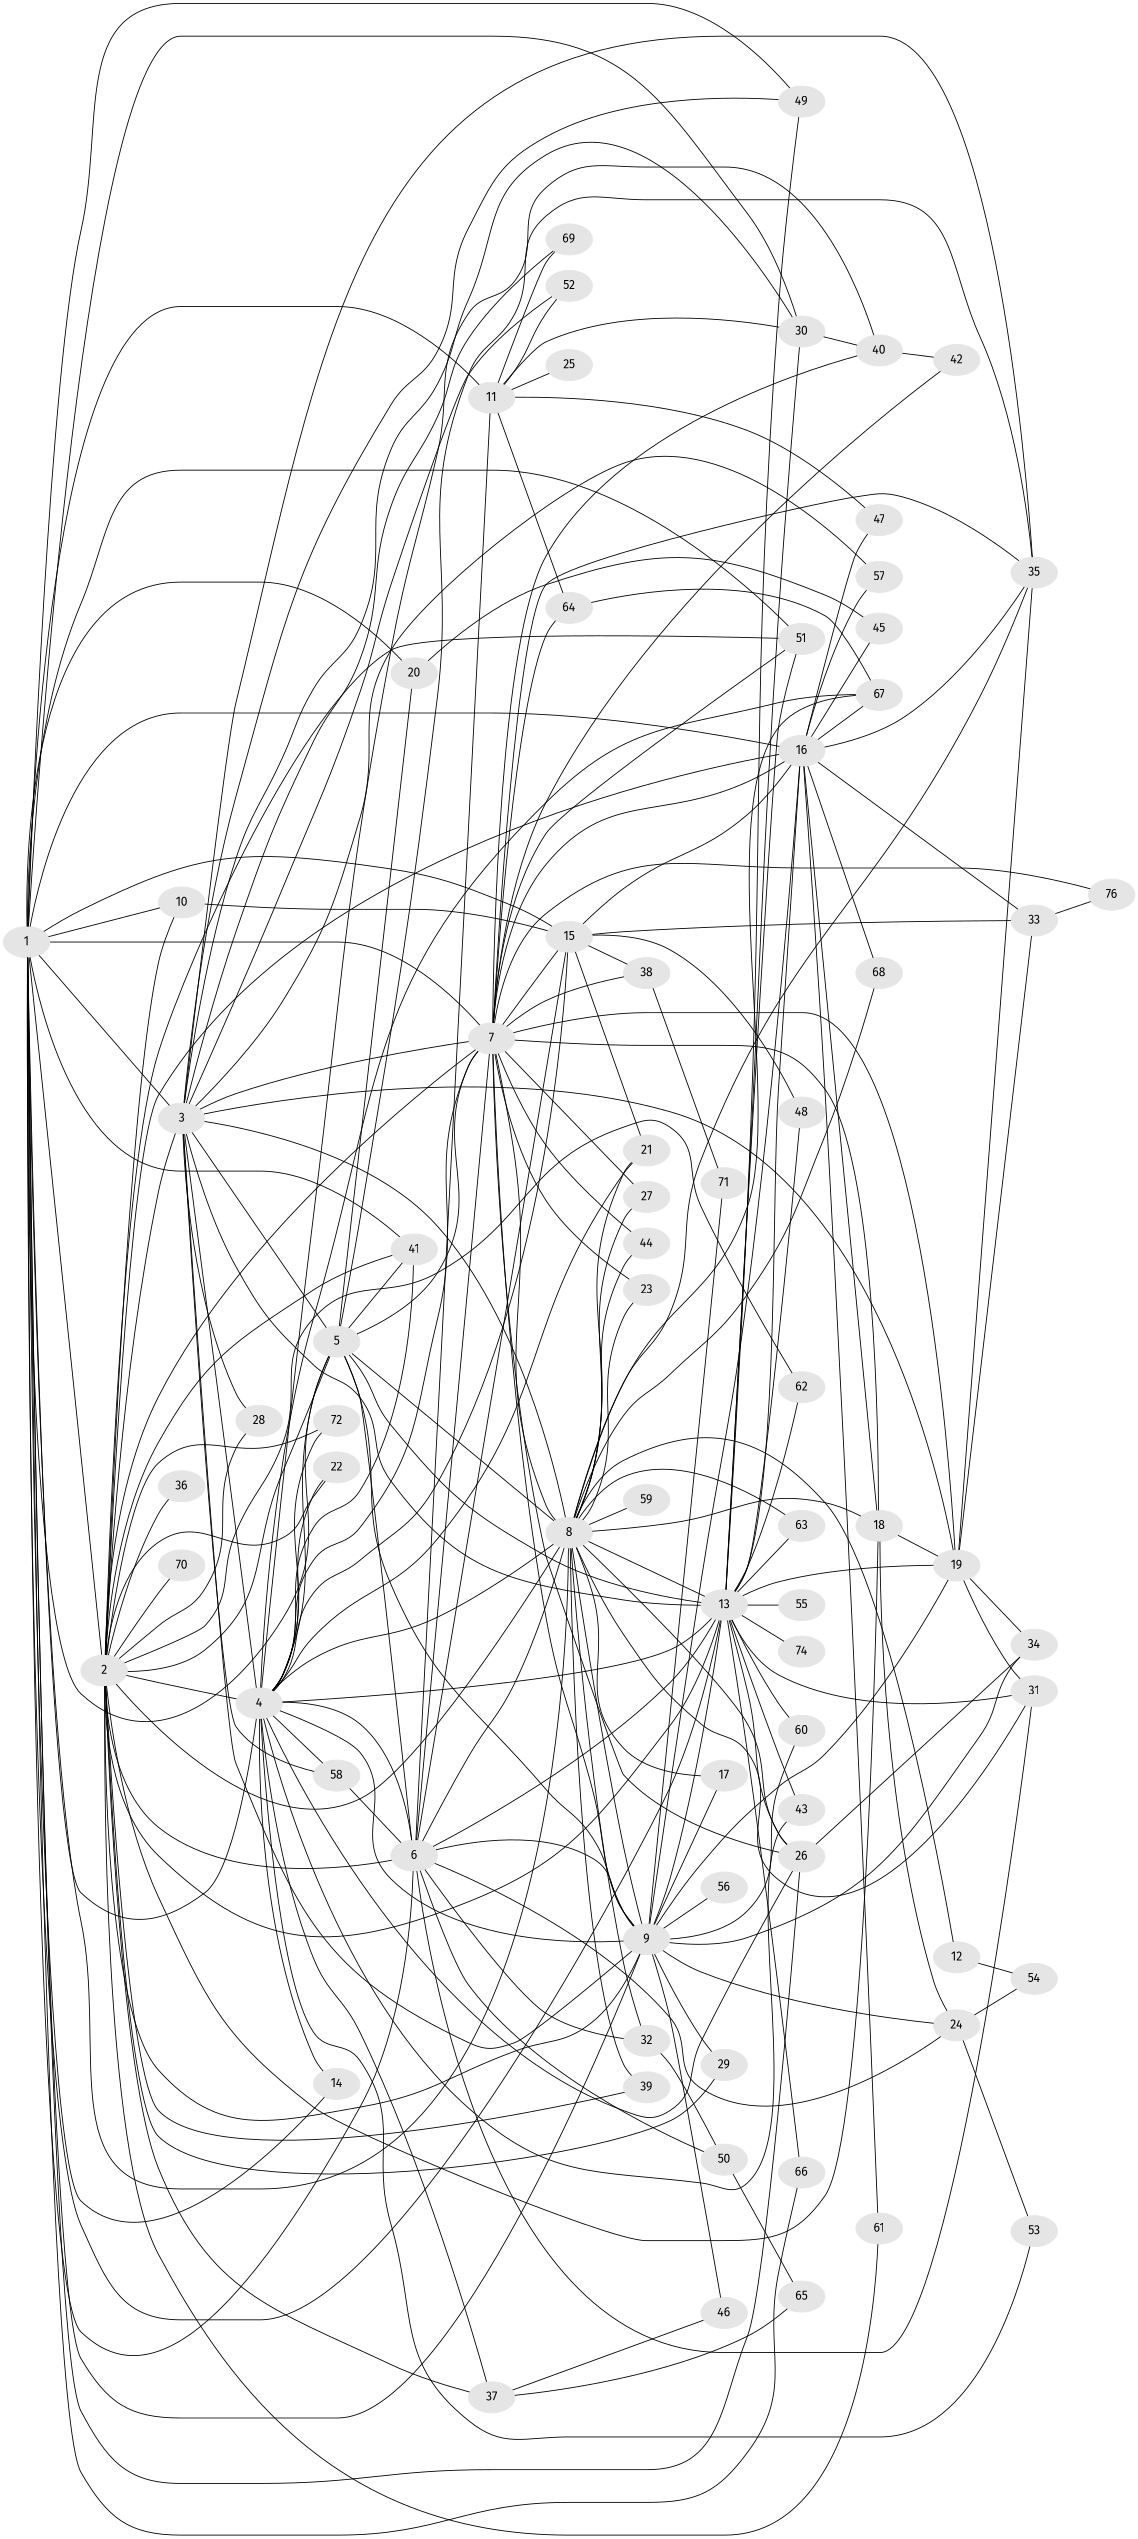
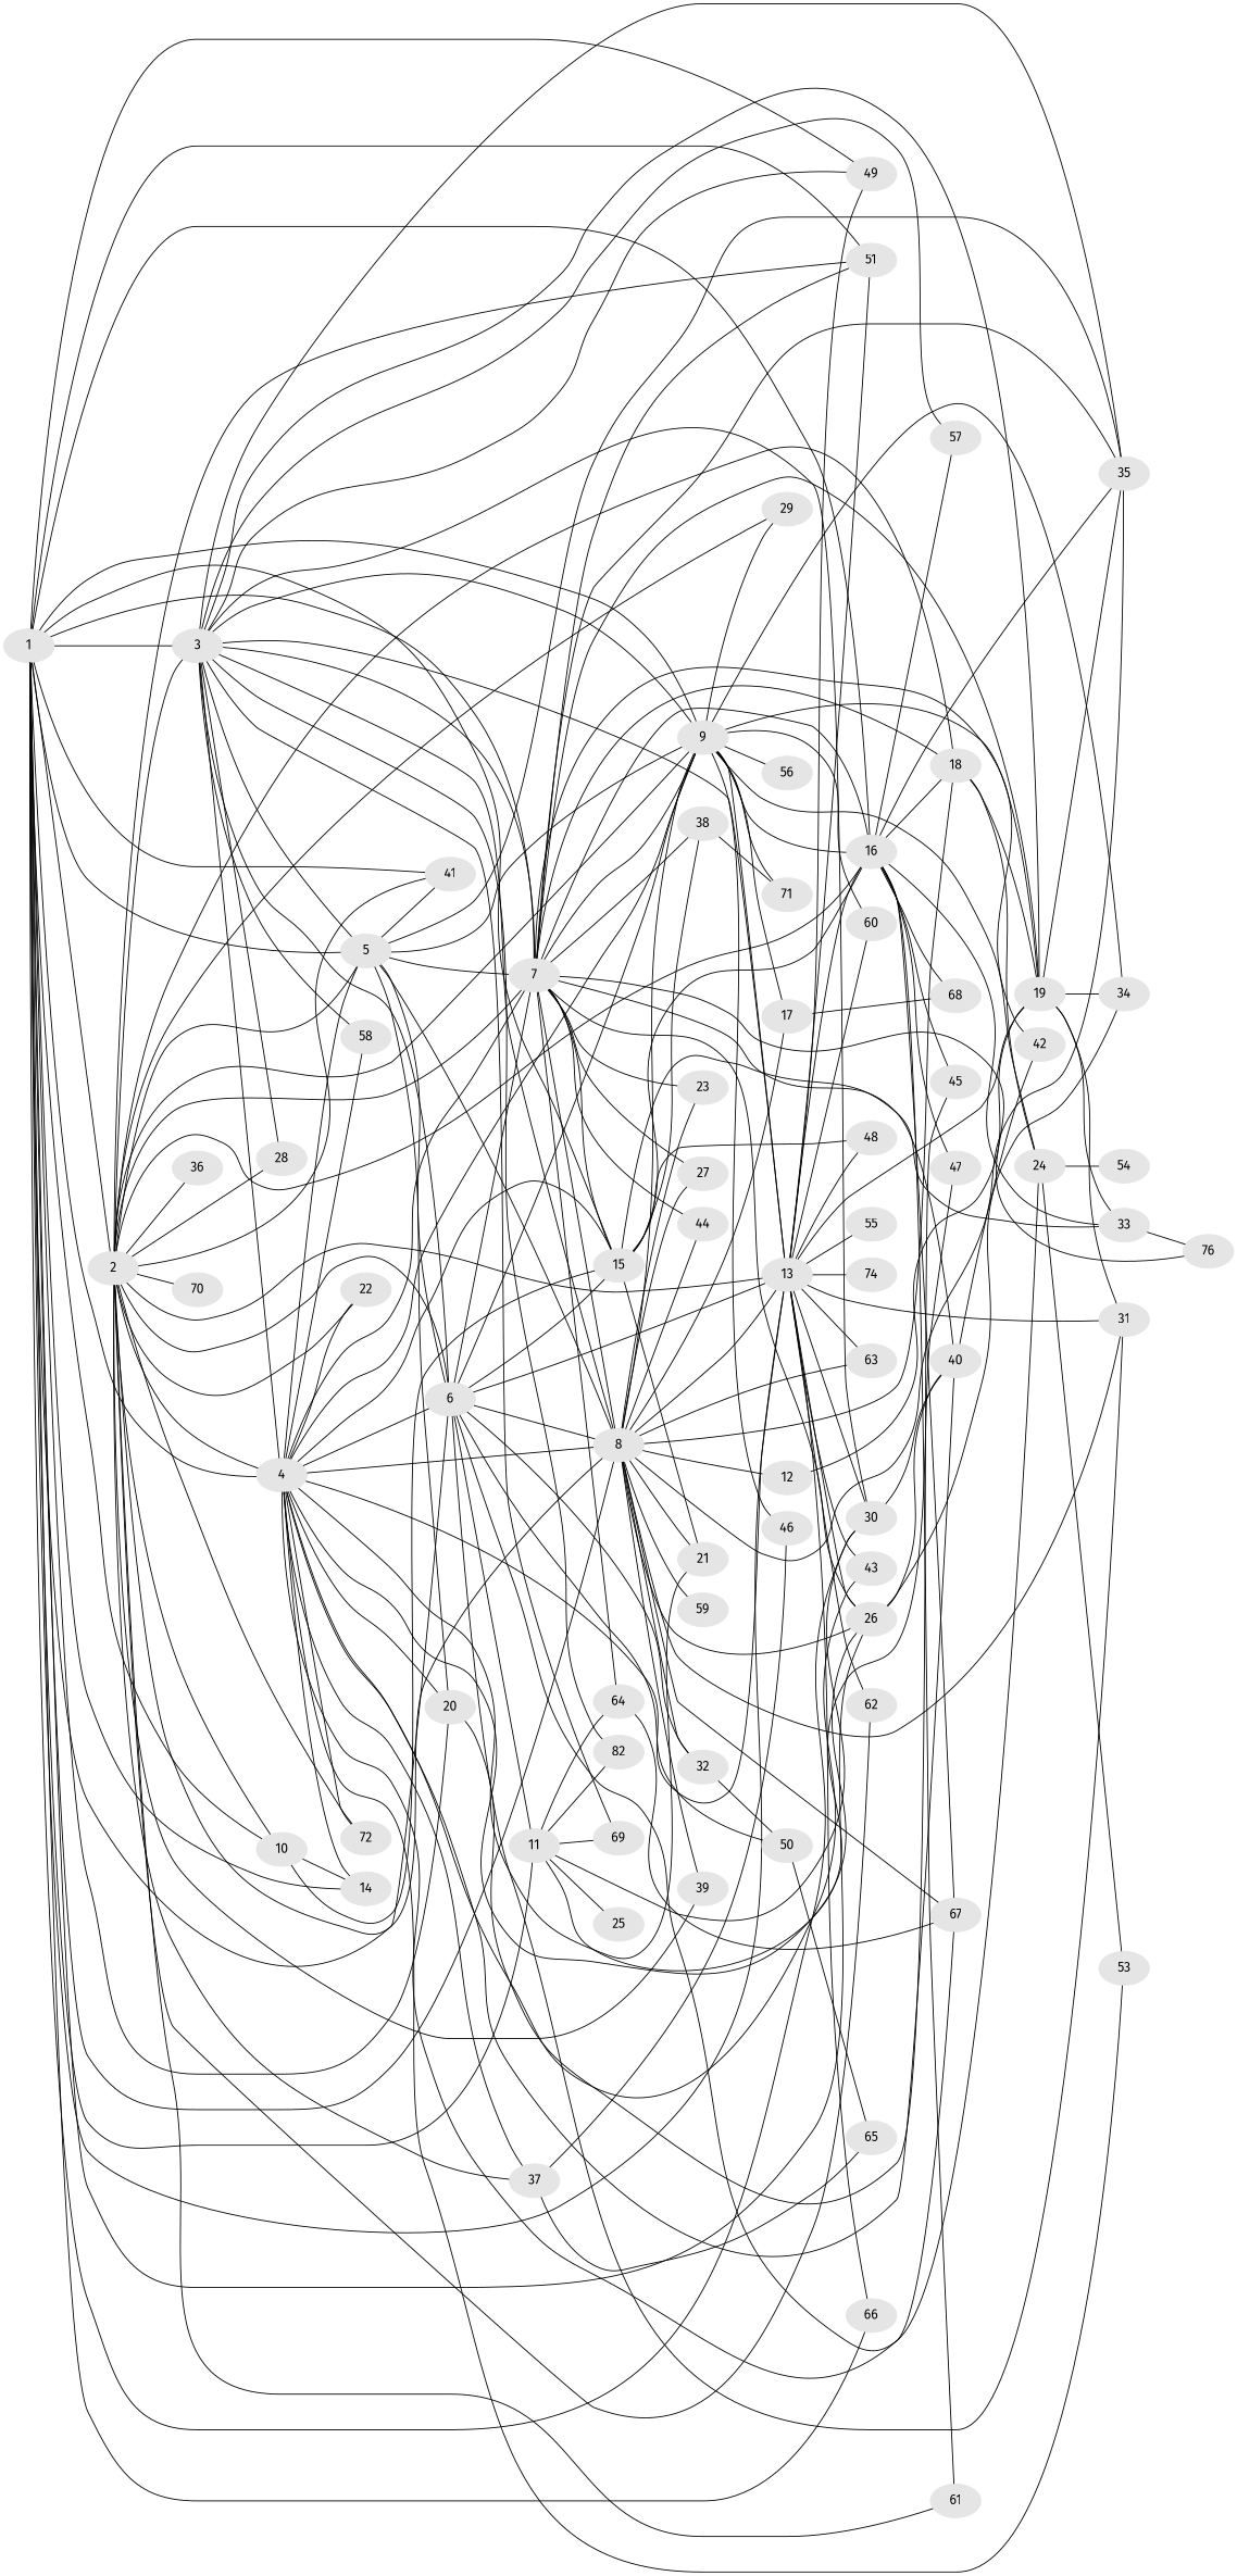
  graph {
    fontname="Fira Sans"
    rankdir=LR
    node [color=gray90 fontname="Fira Sans" style=filled]
    edge [fontname="Fira Sans" weight=1.0]
    1
    2
    3
    4
    5
    6
    7
    8
    9
    10
    11
    13
    14
    15
    16
    20
    26
    30
    41
    49
    51
    66
    18
    22
    28
    29
    36
    37
    39
    61
    62
    70
    72
    19
    35
-   52
+   52 [label=82]
    57
    58
    69
    21
    40
    43
    53
    67
    24
    31
    32
    50
    23
    27
    38
    42
    44
    64
    n55 [label=76]
    12
    17
    59
    63
    68
    34
    46
    56
    60
    71
    25
    47
    48
    55
    74
    33
    45
    65
    54
    1 -- 2 [weight=2.0]
    1 -- 3 [weight=2.0]
    1 -- 4 [weight=2.0]
    1 -- 5 [weight=2.0]
    1 -- 6 [weight=2.0]
    1 -- 7 [weight=2.0]
    1 -- 8 [weight=2.0]
    1 -- 9 [weight=2.0]
    1 -- 10
    1 -- 11
    1 -- 13
    1 -- 14
    1 -- 15
    1 -- 16 [weight=10.0]
    1 -- 20
    1 -- 26
    1 -- 30
    1 -- 41
    1 -- 49
    1 -- 51 [weight=2.0]
    1 -- 66
    2 -- 3
    2 -- 4
    2 -- 5 [weight=2.0]
    2 -- 6 [weight=3.0]
    2 -- 7
    2 -- 8 [weight=2.0]
    2 -- 9
    2 -- 10
    2 -- 13
    2 -- 16
    2 -- 41
    2 -- 51
    2 -- 18 [weight=2.0]
    2 -- 22
    2 -- 28
    2 -- 29
    2 -- 36
    2 -- 37
    2 -- 39
    2 -- 61
    2 -- 62
    2 -- 70
    2 -- 72
    3 -- 4 [weight=2.0]
    3 -- 5
-   58 -- 6
+   3 -- 6
    3 -- 7
    3 -- 8
    3 -- 9
    3 -- 13 [weight=2.0]
    3 -- 30
    3 -- 49
    3 -- 28
    3 -- 19
    3 -- 35
    3 -- 52
    3 -- 57
    3 -- 58
    3 -- 69
    4 -- 5
    4 -- 6 [weight=2.0]
    4 -- 7 [weight=2.0]
    4 -- 8
    4 -- 9
    4 -- 13
    4 -- 14
    4 -- 15
-   4 -- 41
+   4 -- 20
    4 -- 26
    4 -- 22
    4 -- 37
    4 -- 72
    4 -- 58
    4 -- 21
    4 -- 40
    4 -- 43
    4 -- 53
    4 -- 67
    5 -- 6
    5 -- 7 [weight=2.0]
    5 -- 8 [weight=2.0]
    5 -- 9
-   5 -- 13 [weight=18.0]
    5 -- 20 [weight=2.0]
    5 -- 41
    5 -- 35
    6 -- 7
    6 -- 8
    6 -- 9
    6 -- 11
    6 -- 13 [weight=2.0]
    6 -- 15
    6 -- 24
    6 -- 31
    6 -- 32
    6 -- 50
    7 -- 8 [weight=2.0]
    7 -- 9
    7 -- 15
    7 -- 16
    7 -- 26
    7 -- 51
    7 -- 18
    7 -- 19
    7 -- 35
    7 -- 40
    7 -- 23
    7 -- 27
    7 -- 38
    7 -- 42
    7 -- 44
    7 -- 64
    7 -- n55
    8 -- 9
    8 -- 13 [weight=2.0]
    8 -- 26
    8 -- 18
    8 -- 39
    8 -- 35
    8 -- 21
    8 -- 67
    8 -- 31
    8 -- 32
    8 -- 23
    8 -- 27
    8 -- 44
    8 -- 12
    8 -- 17
    8 -- 59
    8 -- 63
-   8 -- 68
+   17 -- 68
    9 -- 13 [weight=2.0]
    9 -- 16 [weight=2.0]
    9 -- 29
    9 -- 19
    9 -- 24
    9 -- 17
    9 -- 34
    9 -- 46
    9 -- 56
    9 -- 60
    9 -- 71
+   10 -- 14
    10 -- 15
    11 -- 30
    11 -- 52
    11 -- 69
    11 -- 64
    11 -- 25
    11 -- 47
    13 -- 16
    13 -- 26
    13 -- 30 [weight=2.0]
    13 -- 49 [weight=2.0]
    13 -- 51
    13 -- 66
    13 -- 62
    13 -- 19 [weight=2.0]
    13 -- 43
    13 -- 31 [weight=2.0]
    13 -- 63
    13 -- 60
    13 -- 48
    13 -- 55
    13 -- 74 [weight=2.0]
    15 -- 16
    15 -- 21
    15 -- 38
    15 -- 48
    15 -- 33
    16 -- 18
    16 -- 61
    16 -- 35
    16 -- 57
    16 -- 67
    16 -- 68
    16 -- 47
    16 -- 33
    16 -- 45
    20 -- 45
+   26 -- 40
    26 -- 34
    30 -- 40
    18 -- 19
    18 -- 24
    37 -- 46
    37 -- 65
    19 -- 35
    19 -- 31 [weight=3.0]
    19 -- 34
    19 -- 33
    40 -- 42
    24 -- 53
    24 -- 54
    32 -- 50
    50 -- 65
    38 -- 71
    64 -- 67
-   12 -- 54
+   12 -- 19
    33 -- n55
  }
